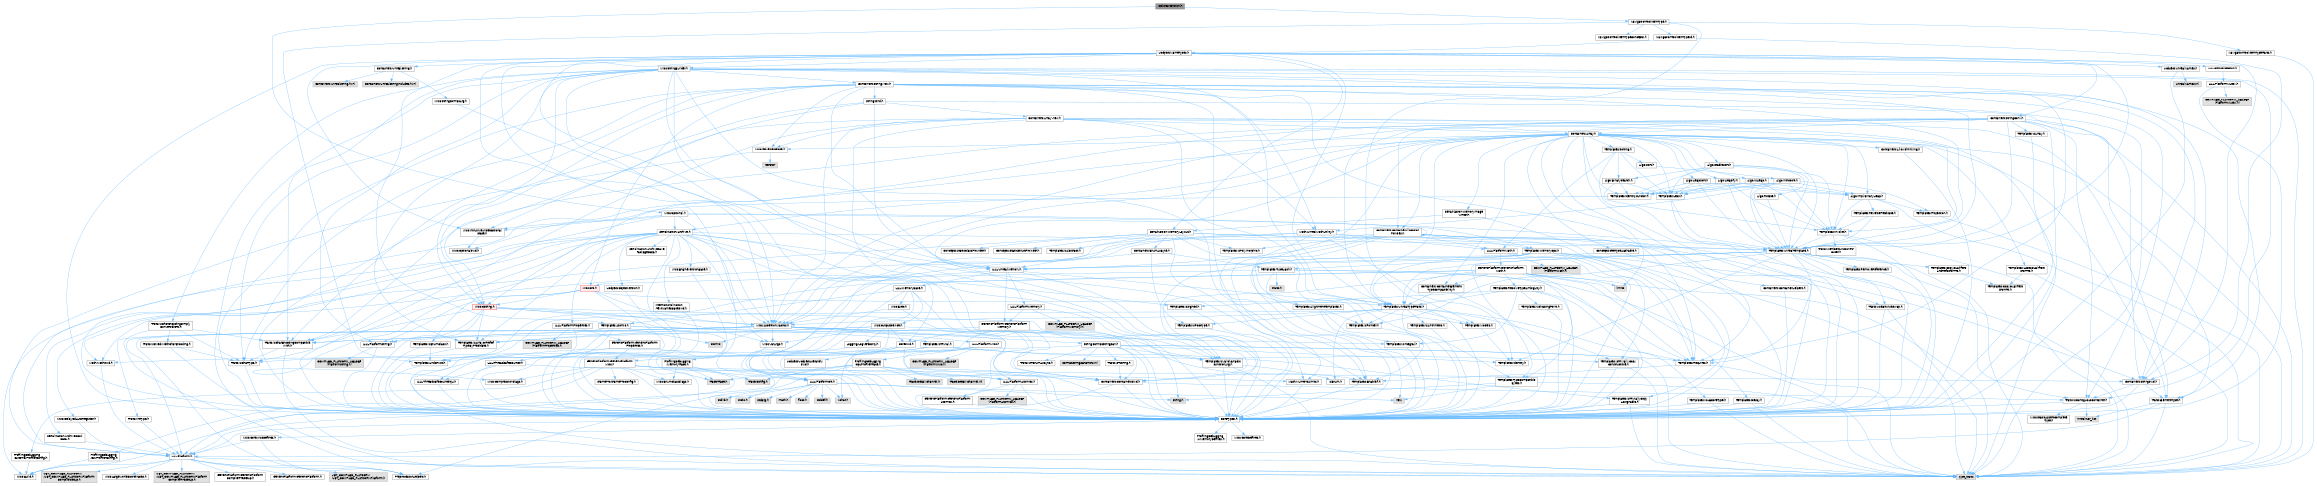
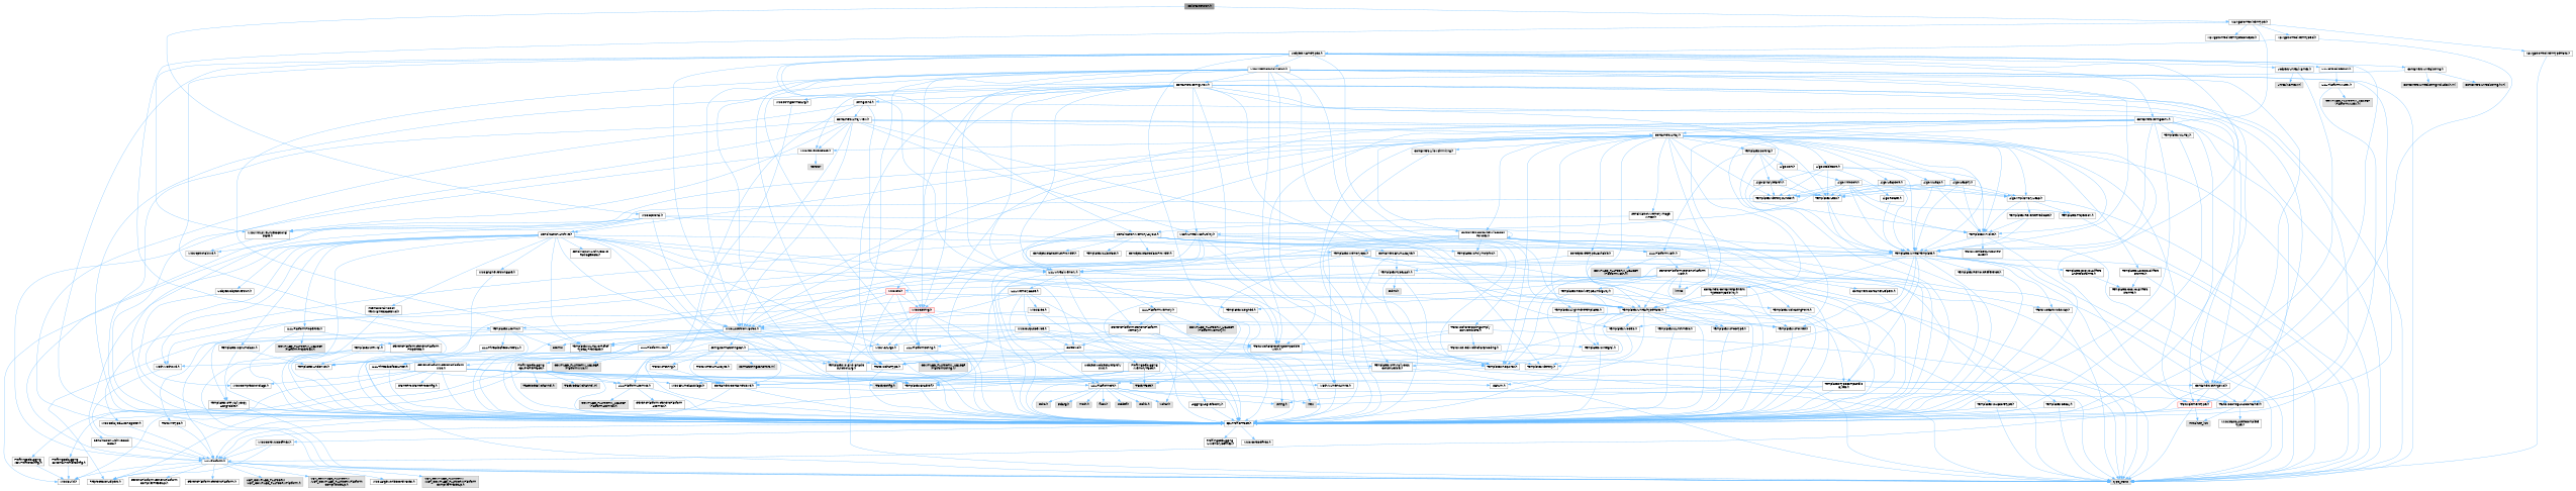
  digraph {
    node [color=grey40 fillcolor=white fontname=Helvetica fontsize=10 shape=box style=filled]
    edge [color=steelblue1 fontname=Helvetica fontsize=10 labelfontname=Helvetica labelfontsize=10 style=solid]
    n1 [color=gray40 fillcolor=grey60 fontcolor=black height=0.2 label="IColorExtension.h" width=0.4]
    n2 [height=0.2 label="Misc/Optional.h" width=0.4]
    n3 [height=0.2 label="NavigationToolItemType.h" width=0.4]
-   n4 [height=0.2 label="CoreTypes.h" width=0.4]
+   n4 [height=0.2 label="CpuProfilerTrace.h" width=0.4]
    n5 [height=0.2 label="Misc/AssertionMacros.h" width=0.4]
    n6 [height=0.2 label="Misc/IntrusiveUnsetOptional\lState.h" width=0.4]
    n7 [height=0.2 label="Misc/OptionalFwd.h" width=0.4]
    n8 [height=0.2 label="Templates/MemoryOps.h" width=0.4]
    n9 [height=0.2 label="Templates/UnrealTemplate.h" width=0.4]
    n10 [height=0.2 label="Serialization/Archive.h" width=0.4]
    n11 [height=0.2 label="Templates/AndOrNot.h" width=0.4]
    n12 [height=0.2 label="Templates/Models.h" width=0.4]
    n13 [height=0.2 label="NavigationToolItemTypeConcepts.h" width=0.4]
    n14 [height=0.2 label="NavigationToolItemTypeId.h" width=0.4]
    n15 [height=0.2 label="NavigationToolItemTypeTraits.h" width=0.4]
    n16 [height=0.2 label="HAL/Platform.h" width=0.4]
    n17 [height=0.2 label="ProfilingDebugging\l/UMemoryDefines.h" width=0.4]
    n18 [height=0.2 label="Misc/CoreMiscDefines.h" width=0.4]
    n19 [height=0.2 label="Misc/CoreDefines.h" width=0.4]
    n20 [height=0.2 label="PreprocessorHelpers.h" width=0.4]
    n21 [height=0.2 label="HAL/PlatformMisc.h" width=0.4]
    n22 [height=0.2 label="Templates/EnableIf.h" width=0.4]
    n23 [height=0.2 label="Templates/IsArrayOrRefOf\lTypeByPredicate.h" width=0.4]
    n24 [height=0.2 label="Templates/IsValidVariadic\lFunctionArg.h" width=0.4]
    n25 [height=0.2 label="Traits/IsCharEncodingCompatible\lWith.h" width=0.4]
    n26 [height=0.2 label="Misc/VarArgs.h" width=0.4]
    n27 [height=0.2 label="String/FormatStringSan.h" width=0.4]
    n28 [color=grey60 fillcolor="#E0E0E0" height=0.2 label=atomic width=0.4]
    n29 [color=grey60 fillcolor="#E0E0E0" height=0.2 label=type_traits width=0.4]
    n30 [color=grey60 fillcolor="#E0E0E0" height=0.2 label=new width=0.4]
    n31 [height=0.2 label="Templates/Requires.h" width=0.4]
    n32 [height=0.2 label="HAL/UnrealMemory.h" width=0.4]
    n33 [height=0.2 label="Templates/IsTriviallyCopy\lConstructible.h" width=0.4]
    n34 [height=0.2 label="Templates/IsTriviallyCopy\lAssignable.h" width=0.4]
    n35 [height=0.2 label="Templates/UnrealTypeTraits.h" width=0.4]
    n36 [height=0.2 label="Traits/UseBitwiseSwap.h" width=0.4]
    n37 [height=0.2 label="Traits/IsContiguousContainer.h" width=0.4]
    n38 [height=0.2 label="Templates/Identity.h" width=0.4]
    n39 [height=0.2 label="Templates/IsPointer.h" width=0.4]
    n40 [height=0.2 label="Templates/CopyQualifiers\lAndRefsFromTo.h" width=0.4]
    n41 [height=0.2 label="Templates/RemoveReference.h" width=0.4]
    n42 [height=0.2 label="Templates/TypeCompatible\lBytes.h" width=0.4]
    n43 [height=0.2 label="Misc/Build.h" width=0.4]
    n44 [height=0.2 label="CoreFwd.h" width=0.4]
    n45 [height=0.2 label="Misc/CompressionFlags.h" width=0.4]
    n46 [height=0.2 label="Math/MathFwd.h" width=0.4]
    n47 [height=0.2 label="HAL/PlatformProperties.h" width=0.4]
    n48 [height=0.2 label="Internationalization\l/TextNamespaceFwd.h" width=0.4]
    n49 [height=0.2 label="Misc/EngineVersionBase.h" width=0.4]
    n50 [height=0.2 label="Serialization/ArchiveCook\lData.h" width=0.4]
    n51 [height=0.2 label="Serialization/ArchiveSave\lPackageData.h" width=0.4]
    n52 [height=0.2 label="Templates/IsEnumClass.h" width=0.4]
    n53 [height=0.2 label="Templates/IsSigned.h" width=0.4]
    n54 [height=0.2 label="UObject/ObjectVersion.h" width=0.4]
    n55 [height=0.2 label="Misc/LargeWorldCoordinates.h" width=0.4]
    n56 [color=grey60 fillcolor="#E0E0E0" height=0.2 label="UBT_COMPILED_PLATFORM\l/UBT_COMPILED_PLATFORMPlatform\lCompilerPreSetup.h" width=0.4]
    n57 [height=0.2 label="GenericPlatform/GenericPlatform\lCompilerPreSetup.h" width=0.4]
    n58 [height=0.2 label="GenericPlatform/GenericPlatform.h" width=0.4]
    n59 [color=grey60 fillcolor="#E0E0E0" height=0.2 label="UBT_COMPILED_PLATFORM\l/UBT_COMPILED_PLATFORMPlatform.h" width=0.4]
    n60 [color=grey60 fillcolor="#E0E0E0" height=0.2 label="UBT_COMPILED_PLATFORM\l/UBT_COMPILED_PLATFORMPlatform\lCompilerSetup.h" width=0.4]
    n61 [height=0.2 label="GenericPlatform/GenericPlatform\lMisc.h" width=0.4]
    n62 [color=grey60 fillcolor="#E0E0E0" height=0.2 label="COMPILED_PLATFORM_HEADER\l(PlatformMisc.h)" width=0.4]
    n63 [height=0.2 label="ProfilingDebugging\l/CpuProfilerTrace.h" width=0.4]
    n64 [height=0.2 label="IsEnum.h" width=0.4]
    n65 [height=0.2 label="Traits/IsCharType.h" width=0.4]
    n66 [height=0.2 label="Containers/ContainersFwd.h" width=0.4]
    n67 [height=0.2 label="Traits/IsTEnumAsByte.h" width=0.4]
    n68 [height=0.2 label="Traits/IsTString.h" width=0.4]
    n69 [color=grey60 fillcolor="#E0E0E0" height=0.2 label="FormatStringSanErrors.inl" width=0.4]
    n70 [height=0.2 label="Containers/StringFwd.h" width=0.4]
    n71 [height=0.2 label="FramePro/FrameProConfig.h" width=0.4]
    n72 [height=0.2 label="HAL/PlatformCrt.h" width=0.4]
    n73 [height=0.2 label="Math/NumericLimits.h" width=0.4]
    n74 [height=0.2 label="Misc/EnumClassFlags.h" width=0.4]
    n75 [height=0.2 label="ProfilingDebugging\l/CsvProfilerConfig.h" width=0.4]
    n76 [height=0.2 label="ProfilingDebugging\l/ExternalProfilerConfig.h" width=0.4]
    n77 [height=0.2 label="HAL/PlatformAtomics.h" width=0.4]
    n78 [color=grey60 fillcolor="#E0E0E0" height=0.2 label="Trace/Config.h" width=0.4]
    n79 [color=grey60 fillcolor="#E0E0E0" height=0.2 label="Trace/Detail/Channel.h" width=0.4]
    n80 [color=grey60 fillcolor="#E0E0E0" height=0.2 label="Trace/Detail/Channel.inl" width=0.4]
    n81 [color=grey60 fillcolor="#E0E0E0" height=0.2 label="Trace/Trace.h" width=0.4]
-   n82 [height=0.2 label="Traits/ElementType.h" width=0.4]
+   n82 [color=red height=0.2 label="Traits/ElementType.h" width=0.4]
    n83 [height=0.2 label="UObject/UObjectHierarchy\lFwd.h" width=0.4]
    n84 [color=grey60 fillcolor="#E0E0E0" height=0.2 label="wchar.h" width=0.4]
    n85 [color=grey60 fillcolor="#E0E0E0" height=0.2 label="stddef.h" width=0.4]
    n86 [color=grey60 fillcolor="#E0E0E0" height=0.2 label="stdlib.h" width=0.4]
    n87 [color=grey60 fillcolor="#E0E0E0" height=0.2 label="stdio.h" width=0.4]
    n88 [color=grey60 fillcolor="#E0E0E0" height=0.2 label="stdarg.h" width=0.4]
    n89 [color=grey60 fillcolor="#E0E0E0" height=0.2 label="math.h" width=0.4]
    n90 [color=grey60 fillcolor="#E0E0E0" height=0.2 label="float.h" width=0.4]
    n91 [color=grey60 fillcolor="#E0E0E0" height=0.2 label="string.h" width=0.4]
    n92 [color=grey60 fillcolor="#E0E0E0" height=0.2 label=initializer_list width=0.4]
    n93 [height=0.2 label="Misc/StaticAssertComplete\lType.h" width=0.4]
    n94 [height=0.2 label="GenericPlatform/GenericPlatform\lAtomics.h" width=0.4]
    n95 [color=grey60 fillcolor="#E0E0E0" height=0.2 label="COMPILED_PLATFORM_HEADER\l(PlatformAtomics.h)" width=0.4]
    n96 [height=0.2 label="GenericPlatform/GenericPlatform\lMemory.h" width=0.4]
    n97 [height=0.2 label="HAL/MemoryBase.h" width=0.4]
    n98 [height=0.2 label="HAL/PlatformMemory.h" width=0.4]
    n99 [height=0.2 label="ProfilingDebugging\l/MemoryTrace.h" width=0.4]
    n100 [height=0.2 label="Templates/IsArithmetic.h" width=0.4]
    n101 [height=0.2 label="Templates/IsPODType.h" width=0.4]
    n102 [height=0.2 label="Templates/IsUECoreType.h" width=0.4]
    n103 [height=0.2 label="HAL/PlatformString.h" width=0.4]
    n104 [height=0.2 label="Misc/Exec.h" width=0.4]
    n105 [height=0.2 label="Misc/OutputDevice.h" width=0.4]
    n106 [height=0.2 label="Templates/Atomic.h" width=0.4]
    n107 [color=grey60 fillcolor="#E0E0E0" height=0.2 label="COMPILED_PLATFORM_HEADER\l(PlatformMemory.h)" width=0.4]
    n108 [color=grey60 fillcolor="#E0E0E0" height=0.2 label="COMPILED_PLATFORM_HEADER\l(PlatformString.h)" width=0.4]
    n109 [height=0.2 label="Logging/LogVerbosity.h" width=0.4]
    n110 [height=0.2 label="HAL/ThreadSafeCounter.h" width=0.4]
    n111 [height=0.2 label="HAL/ThreadSafeCounter64.h" width=0.4]
    n112 [height=0.2 label="Templates/IsIntegral.h" width=0.4]
    n113 [height=0.2 label="Templates/IsTrivial.h" width=0.4]
    n114 [height=0.2 label="Traits/IntType.h" width=0.4]
    n115 [height=0.2 label="Templates/CopyQualifiers\lFromTo.h" width=0.4]
    n116 [height=0.2 label="GenericPlatform/GenericPlatform\lProperties.h" width=0.4]
    n117 [color=grey60 fillcolor="#E0E0E0" height=0.2 label="COMPILED_PLATFORM_HEADER\l(PlatformProperties.h)" width=0.4]
    n118 [height=0.2 label="UObject/NameTypes.h" width=0.4]
    n119 [height=0.2 label="Containers/UnrealString.h" width=0.4]
    n120 [height=0.2 label="HAL/CriticalSection.h" width=0.4]
    n121 [height=0.2 label="Containers/StringConv.h" width=0.4]
    n122 [height=0.2 label="Serialization/MemoryLayout.h" width=0.4]
    n123 [height=0.2 label="UObject/UnrealNames.h" width=0.4]
-   n124 [height=0.2 label="Misc/StringBuilder.h" width=0.4]
+   n124 [height=0.2 label="Misc/Internationalization.h" width=0.4]
    n125 [color=grey60 fillcolor="#E0E0E0" height=0.2 label="Containers/UnrealStringIncludes.h.inl" width=0.4]
    n126 [color=grey60 fillcolor="#E0E0E0" height=0.2 label="Containers/UnrealString.h.inl" width=0.4]
    n127 [height=0.2 label="Misc/StringFormatArg.h" width=0.4]
    n128 [height=0.2 label="HAL/PlatformMutex.h" width=0.4]
    n129 [height=0.2 label="Containers/ContainerAllocation\lPolicies.h" width=0.4]
    n130 [height=0.2 label="Containers/Array.h" width=0.4]
    n131 [color=red fillcolor="#FFF0F0" height=0.2 label="Misc/CString.h" width=0.4]
    n132 [height=0.2 label="Templates/IsArray.h" width=0.4]
    n133 [height=0.2 label="Templates/IsPolymorphic.h" width=0.4]
    n134 [height=0.2 label="Concepts/StaticClassProvider.h" width=0.4]
    n135 [height=0.2 label="Concepts/StaticStructProvider.h" width=0.4]
    n136 [height=0.2 label="Containers/EnumAsByte.h" width=0.4]
    n137 [height=0.2 label="Misc/DelayedAutoRegister.h" width=0.4]
    n138 [height=0.2 label="Templates/IsAbstract.h" width=0.4]
    n139 [color=grey60 fillcolor="#E0E0E0" height=0.2 label="UnrealNames.inl" width=0.4]
    n140 [height=0.2 label="Containers/StringView.h" width=0.4]
    n141 [height=0.2 label="Traits/IsCharEncodingSimply\lConvertibleTo.h" width=0.4]
    n142 [color=grey60 fillcolor="#E0E0E0" height=0.2 label="COMPILED_PLATFORM_HEADER\l(PlatformMutex.h)" width=0.4]
    n143 [height=0.2 label="Containers/ContainerHelpers.h" width=0.4]
    n144 [height=0.2 label="HAL/PlatformMath.h" width=0.4]
    n145 [color=grey60 fillcolor="#E0E0E0" height=0.2 label=limits width=0.4]
    n146 [height=0.2 label="Misc/ReverseIterate.h" width=0.4]
    n147 [height=0.2 label="Containers/AllowShrinking.h" width=0.4]
    n148 [height=0.2 label="Containers/ContainerElement\lTypeCompatibility.h" width=0.4]
    n149 [height=0.2 label="Serialization/MemoryImage\lWriter.h" width=0.4]
    n150 [height=0.2 label="Algo/Heapify.h" width=0.4]
    n151 [height=0.2 label="Algo/Impl/BinaryHeap.h" width=0.4]
    n152 [height=0.2 label="Templates/Invoke.h" width=0.4]
    n153 [height=0.2 label="Templates/IdentityFunctor.h" width=0.4]
    n154 [height=0.2 label="Templates/Less.h" width=0.4]
    n155 [height=0.2 label="Algo/HeapSort.h" width=0.4]
    n156 [height=0.2 label="Algo/IsHeap.h" width=0.4]
    n157 [height=0.2 label="Algo/StableSort.h" width=0.4]
    n158 [height=0.2 label="Concepts/GetTypeHashable.h" width=0.4]
    n159 [height=0.2 label="Templates/LosesQualifiers\lFromTo.h" width=0.4]
    n160 [height=0.2 label="Templates/Sorting.h" width=0.4]
    n161 [height=0.2 label="Templates/AlignmentTemplates.h" width=0.4]
    n162 [height=0.2 label="GenericPlatform/GenericPlatform\lMath.h" width=0.4]
    n163 [color=grey60 fillcolor="#E0E0E0" height=0.2 label="COMPILED_PLATFORM_HEADER\l(PlatformMath.h)" width=0.4]
    n164 [height=0.2 label="Templates/Decay.h" width=0.4]
    n165 [height=0.2 label="Templates/IsFloatingPoint.h" width=0.4]
    n166 [height=0.2 label="Templates/ResolveTypeAmbiguity.h" width=0.4]
    n167 [color=grey60 fillcolor="#E0E0E0" height=0.2 label=iterator width=0.4]
    n168 [height=0.2 label="Templates/Projection.h" width=0.4]
    n169 [height=0.2 label="Templates/ReversePredicate.h" width=0.4]
    n170 [height=0.2 label="Traits/MemberFunctionPtr\lOuter.h" width=0.4]
    n171 [height=0.2 label="Algo/BinarySearch.h" width=0.4]
    n172 [height=0.2 label="Algo/Rotate.h" width=0.4]
    n173 [height=0.2 label="Templates/TypeHash.h" width=0.4]
    n174 [height=0.2 label="Algo/Sort.h" width=0.4]
    n175 [color=red fillcolor="#FFF0F0" height=0.2 label="Misc/Crc.h" width=0.4]
-   n176 [color=grey60 fillcolor="#E0E0E0" height=0.2 label="traits.h" width=0.4]
+   n176 [color=grey60 fillcolor="#E0E0E0" height=0.2 label="stdint.h" width=0.4]
    n177 [height=0.2 label="Algo/IntroSort.h" width=0.4]
    n178 [height=0.2 label="Math/UnrealMathUtility.h" width=0.4]
    n179 [height=0.2 label="String/Find.h" width=0.4]
    n180 [height=0.2 label="Traits/IsFixedWidthCharEncoding.h" width=0.4]
    n181 [height=0.2 label="Containers/ArrayView.h" width=0.4]
    n1 -> n2
    n1 -> n3
    n2 -> n4
    n2 -> n5
    n2 -> n6
    n2 -> n7
    n2 -> n8
    n2 -> n9
    n2 -> n10
    n3 -> n11
    n3 -> n12
    n3 -> n13
    n3 -> n14
    n3 -> n15
    n4 -> n16
    n4 -> n17
    n4 -> n18
    n4 -> n19
    n5 -> n4
    n5 -> n16
    n5 -> n20
    n5 -> n21
    n5 -> n22
    n5 -> n23
    n5 -> n24
    n5 -> n25
    n5 -> n26
    n5 -> n27
    n5 -> n28
    n6 -> n7
    n8 -> n4
    n8 -> n29
    n8 -> n30
    n8 -> n31
    n8 -> n32
    n8 -> n33
    n8 -> n34
    n8 -> n35
    n8 -> n36
    n9 -> n4
    n9 -> n29
    n9 -> n31
    n9 -> n32
    n9 -> n35
    n9 -> n36
    n9 -> n37
    n9 -> n38
    n9 -> n39
    n9 -> n40
    n9 -> n41
    n9 -> n42
    n10 -> n4
    n10 -> n5
    n10 -> n9
    n10 -> n22
    n10 -> n23
    n10 -> n24
    n10 -> n25
    n10 -> n26
    n10 -> n43
    n10 -> n44
    n10 -> n45
    n10 -> n46
    n10 -> n47
    n10 -> n48
    n10 -> n49
    n10 -> n50
    n10 -> n51
    n10 -> n52
    n10 -> n53
    n10 -> n54
    n11 -> n4
    n12 -> n38
    n14 -> n70
    n14 -> n118
    n15 -> n29
    n16 -> n20
    n16 -> n29
    n16 -> n43
    n16 -> n55
    n16 -> n56
    n16 -> n57
    n16 -> n58
    n16 -> n59
    n16 -> n60
    n18 -> n16
    n18 -> n20
    n21 -> n4
    n21 -> n61
    n21 -> n62
    n21 -> n63
    n22 -> n4
    n23 -> n4
    n24 -> n4
    n24 -> n29
    n24 -> n64
    n25 -> n29
    n25 -> n65
    n26 -> n4
    n27 -> n4
    n27 -> n24
    n27 -> n29
    n27 -> n31
    n27 -> n38
    n27 -> n65
    n27 -> n66
    n27 -> n67
    n27 -> n68
    n27 -> n69
    n31 -> n22
    n31 -> n29
    n32 -> n4
    n32 -> n39
    n32 -> n96
    n32 -> n97
    n32 -> n98
    n32 -> n99
    n33 -> n4
    n33 -> n29
    n34 -> n4
    n34 -> n29
    n35 -> n4
    n35 -> n5
    n35 -> n11
    n35 -> n12
    n35 -> n22
    n35 -> n33
    n35 -> n39
    n35 -> n64
    n35 -> n100
    n35 -> n101
    n35 -> n102
    n36 -> n4
    n36 -> n29
    n37 -> n4
    n37 -> n92
    n37 -> n93
    n39 -> n4
    n40 -> n115
    n41 -> n4
    n42 -> n4
    n42 -> n29
    n42 -> n30
    n42 -> n91
    n44 -> n4
    n44 -> n46
    n44 -> n66
    n44 -> n83
    n46 -> n16
    n47 -> n4
    n47 -> n116
    n47 -> n117
    n48 -> n4
    n49 -> n4
    n50 -> n16
    n52 -> n4
    n52 -> n11
    n53 -> n4
    n54 -> n4
    n61 -> n4
    n61 -> n45
    n61 -> n70
    n61 -> n71
    n61 -> n72
    n61 -> n73
    n61 -> n74
    n61 -> n75
    n61 -> n76
    n63 -> n4
    n63 -> n20
    n63 -> n43
+   n63 -> n66
    n63 -> n77
    n63 -> n78
    n63 -> n79
    n63 -> n80
    n63 -> n81
    n65 -> n4
    n66 -> n4
    n66 -> n16
    n66 -> n37
    n68 -> n66
    n70 -> n4
    n70 -> n37
    n70 -> n82
    n72 -> n30
    n72 -> n84
    n72 -> n85
    n72 -> n86
    n72 -> n87
    n72 -> n88
    n72 -> n89
    n72 -> n90
    n72 -> n91
    n73 -> n4
    n75 -> n43
    n76 -> n43
    n77 -> n4
    n77 -> n94
    n77 -> n95
    n82 -> n16
    n82 -> n29
    n82 -> n92
    n94 -> n4
    n96 -> n4
    n96 -> n44
    n96 -> n84
    n96 -> n91
    n96 -> n103
    n97 -> n4
    n97 -> n72
    n97 -> n77
    n97 -> n104
    n97 -> n105
    n97 -> n106
    n98 -> n4
    n98 -> n96
    n98 -> n107
    n99 -> n16
    n99 -> n74
    n99 -> n78
    n99 -> n81
    n100 -> n4
    n101 -> n4
    n102 -> n4
    n102 -> n29
    n103 -> n4
    n103 -> n108
    n104 -> n4
    n104 -> n5
    n105 -> n4
    n105 -> n23
    n105 -> n24
    n105 -> n25
    n105 -> n26
    n105 -> n44
    n105 -> n109
    n106 -> n28
    n106 -> n110
    n106 -> n111
    n106 -> n112
    n106 -> n113
    n106 -> n114
    n109 -> n4
    n110 -> n4
    n110 -> n77
    n111 -> n4
-   n110 -> n111
+   n111 -> n110
    n112 -> n4
    n113 -> n11
    n113 -> n29
    n113 -> n33
    n113 -> n34
    n114 -> n16
    n116 -> n4
    n116 -> n61
    n118 -> n4
    n118 -> n5
    n118 -> n6
    n118 -> n9
    n118 -> n32
    n118 -> n35
    n118 -> n70
    n118 -> n81
    n118 -> n106
    n118 -> n119
    n118 -> n120
    n118 -> n121
    n118 -> n122
    n118 -> n123
    n118 -> n124
    n119 -> n125
    n119 -> n126
    n119 -> n127
    n120 -> n128
    n121 -> n4
    n121 -> n5
    n121 -> n9
    n121 -> n25
    n121 -> n29
    n121 -> n35
    n121 -> n37
    n121 -> n82
    n121 -> n129
    n121 -> n130
    n121 -> n131
    n121 -> n132
    n122 -> n9
    n122 -> n12
    n122 -> n22
    n122 -> n32
    n122 -> n70
    n122 -> n133
    n122 -> n134
    n122 -> n135
    n122 -> n136
    n122 -> n137
    n122 -> n138
    n123 -> n4
    n123 -> n139
    n124 -> n4
    n124 -> n5
    n124 -> n9
    n124 -> n22
    n124 -> n23
    n124 -> n24
    n124 -> n25
    n124 -> n29
    n124 -> n31
    n124 -> n32
    n124 -> n35
    n124 -> n37
    n124 -> n65
    n124 -> n70
    n124 -> n103
    n124 -> n131
    n124 -> n140
    n124 -> n141
    n127 -> n66
    n128 -> n4
    n128 -> n142
    n129 -> n4
    n129 -> n5
    n129 -> n8
    n129 -> n29
    n129 -> n32
    n129 -> n42
    n129 -> n73
    n129 -> n129
    n129 -> n133
    n129 -> n143
    n129 -> n144
    n130 -> n4
    n130 -> n5
    n130 -> n6
    n130 -> n9
    n130 -> n10
    n130 -> n29
    n130 -> n31
    n130 -> n32
    n130 -> n35
    n130 -> n82
    n130 -> n129
    n130 -> n145
    n130 -> n146
    n130 -> n147
    n130 -> n148
    n130 -> n149
    n130 -> n150
    n130 -> n151
    n130 -> n152
    n130 -> n153
    n130 -> n154
    n130 -> n155
    n130 -> n156
    n130 -> n157
    n130 -> n158
    n130 -> n159
    n130 -> n160
    n130 -> n161
    n131 -> n4
    n131 -> n5
    n131 -> n23
    n131 -> n24
    n131 -> n25
    n131 -> n26
    n131 -> n72
    n131 -> n103
    n132 -> n4
    n136 -> n4
    n136 -> n101
    n136 -> n173
    n137 -> n16
    n140 -> n4
    n140 -> n9
    n140 -> n25
    n140 -> n29
    n140 -> n31
    n140 -> n32
    n140 -> n37
    n140 -> n65
    n140 -> n70
    n140 -> n73
    n140 -> n82
    n140 -> n131
    n140 -> n146
    n140 -> n175
    n140 -> n178
    n140 -> n179
    n141 -> n25
    n141 -> n29
    n141 -> n65
    n141 -> n180
    n143 -> n4
    n144 -> n4
    n144 -> n162
    n144 -> n163
    n146 -> n16
    n146 -> n167
    n147 -> n4
    n148 -> n4
    n148 -> n35
    n149 -> n4
    n149 -> n122
    n150 -> n9
    n150 -> n151
    n150 -> n152
    n150 -> n153
    n150 -> n154
    n151 -> n29
    n151 -> n152
    n151 -> n168
    n151 -> n169
    n152 -> n4
    n152 -> n9
    n152 -> n29
    n152 -> n170
    n153 -> n16
    n154 -> n4
    n154 -> n9
    n155 -> n9
    n155 -> n151
    n155 -> n153
    n155 -> n154
    n156 -> n9
    n156 -> n151
    n156 -> n152
    n156 -> n153
    n156 -> n154
    n157 -> n9
    n157 -> n152
    n157 -> n153
    n157 -> n154
    n157 -> n171
    n157 -> n172
    n158 -> n4
    n158 -> n173
    n159 -> n29
    n159 -> n115
    n160 -> n4
    n160 -> n144
    n160 -> n154
    n160 -> n171
    n160 -> n174
    n161 -> n4
    n161 -> n39
    n161 -> n112
    n162 -> n4
    n162 -> n11
    n162 -> n29
    n162 -> n31
    n162 -> n35
    n162 -> n42
    n162 -> n66
    n162 -> n72
    n162 -> n145
    n162 -> n164
-   n162 -> n148
+   n162 -> n165
    n162 -> n166
    n164 -> n4
    n164 -> n29
    n165 -> n4
    n166 -> n4
    n166 -> n31
    n166 -> n35
    n166 -> n53
    n166 -> n112
    n166 -> n165
    n168 -> n29
    n169 -> n9
    n169 -> n152
    n171 -> n152
    n171 -> n153
    n171 -> n154
    n172 -> n9
    n173 -> n4
    n173 -> n29
    n173 -> n31
    n173 -> n175
    n173 -> n176
    n174 -> n177
    n175 -> n4
    n175 -> n5
    n175 -> n35
    n175 -> n65
    n175 -> n103
    n175 -> n131
    n177 -> n9
    n177 -> n151
    n177 -> n152
    n177 -> n153
    n177 -> n154
    n177 -> n168
    n177 -> n178
    n178 -> n4
    n178 -> n5
    n178 -> n31
    n178 -> n38
    n178 -> n46
    n178 -> n144
    n179 -> n4
    n179 -> n66
    n179 -> n70
    n179 -> n131
    n179 -> n181
    n180 -> n29
    n180 -> n65
    n181 -> n4
    n181 -> n5
    n181 -> n6
    n181 -> n29
    n181 -> n35
    n181 -> n66
    n181 -> n82
    n181 -> n130
    n181 -> n146
    n181 -> n152
    n181 -> n178
  }
